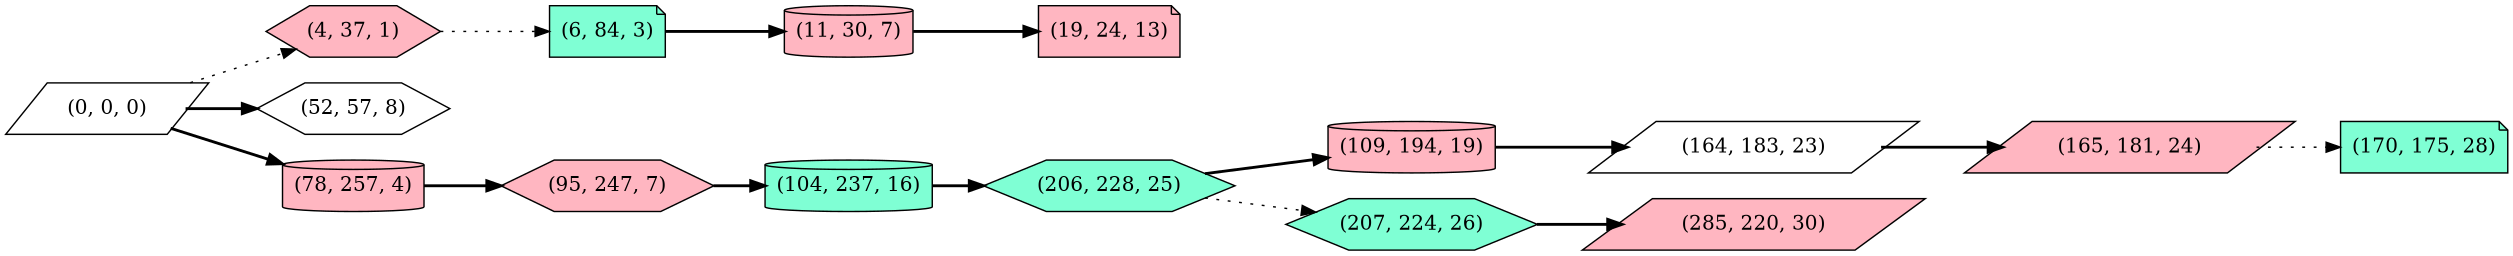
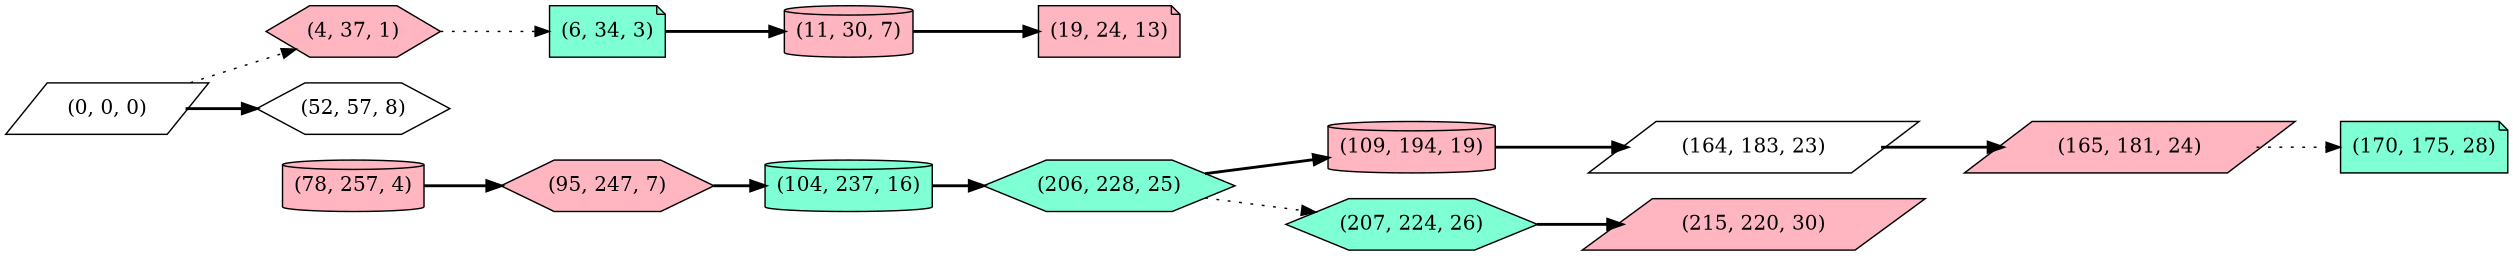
  digraph {
    rankdir=LR
    node [fillcolor=lightpink shape=hexagon style=filled]
    edge [style=bold]
    "(0, 0, 0)" [fillcolor=white shape=parallelogram]
    "(4, 37, 1)"
    "(52, 57, 8)" [fillcolor=white]
    "(78, 257, 4)" [shape=cylinder]
-   "(6, 34, 3)" [fillcolor=aquamarine shape=note label="(6, 84, 3)"]
+   "(6, 34, 3)" [fillcolor=aquamarine shape=note]
    "(95, 247, 7)"
    "(11, 30, 7)" [shape=cylinder]
    "(19, 24, 13)" [shape=note]
    "(104, 237, 16)" [fillcolor=aquamarine shape=cylinder]
    "(206, 228, 25)" [fillcolor=aquamarine]
    "(109, 194, 19)" [shape=cylinder]
    "(164, 183, 23)" [fillcolor=white shape=parallelogram]
    "(207, 224, 26)" [fillcolor=aquamarine]
    "(165, 181, 24)" [shape=parallelogram]
    "(170, 175, 28)" [fillcolor=aquamarine shape=note]
-   "(215, 220, 30)" [shape=parallelogram label="(285, 220, 30)"]
+   "(215, 220, 30)" [shape=parallelogram]
    "(0, 0, 0)" -> "(4, 37, 1)" [style=dotted]
    "(0, 0, 0)" -> "(52, 57, 8)"
-   "(0, 0, 0)" -> "(78, 257, 4)"
    "(4, 37, 1)" -> "(6, 34, 3)" [style=dotted]
    "(78, 257, 4)" -> "(95, 247, 7)"
    "(6, 34, 3)" -> "(11, 30, 7)"
    "(95, 247, 7)" -> "(104, 237, 16)"
    "(11, 30, 7)" -> "(19, 24, 13)"
    "(104, 237, 16)" -> "(206, 228, 25)"
    "(206, 228, 25)" -> "(109, 194, 19)"
    "(206, 228, 25)" -> "(207, 224, 26)" [style=dotted]
    "(109, 194, 19)" -> "(164, 183, 23)"
    "(164, 183, 23)" -> "(165, 181, 24)"
    "(207, 224, 26)" -> "(215, 220, 30)"
    "(165, 181, 24)" -> "(170, 175, 28)" [style=dotted]
  }
